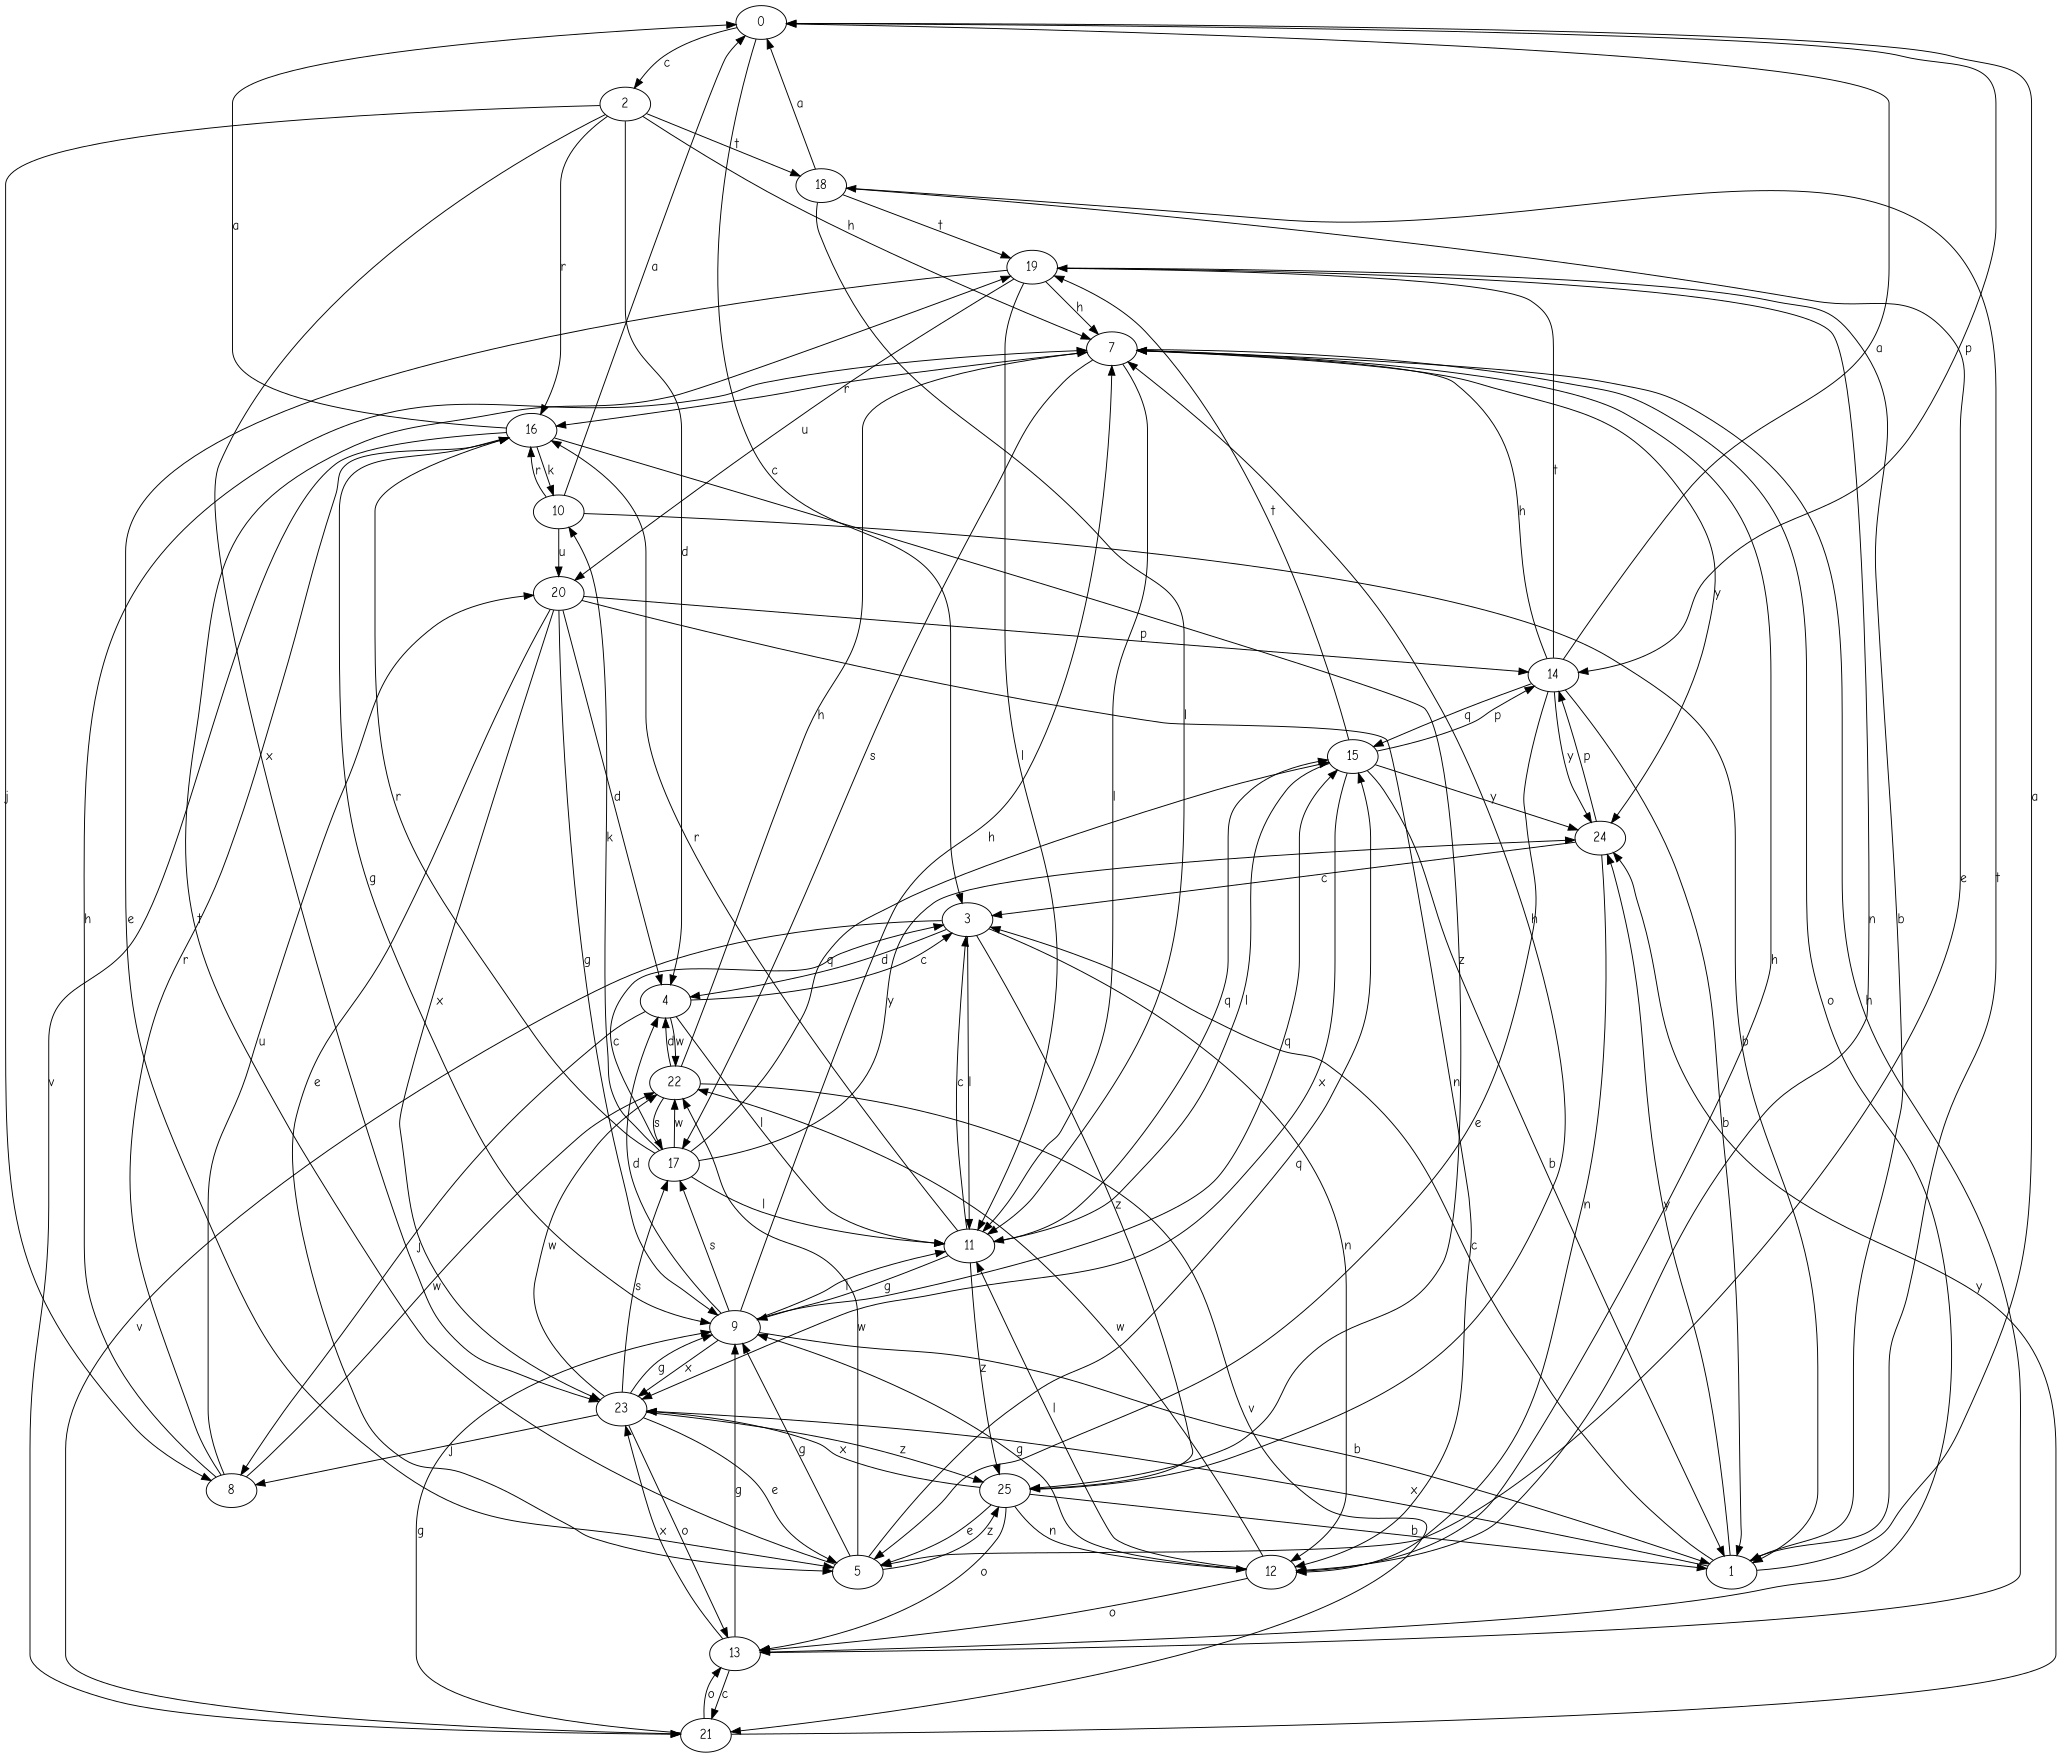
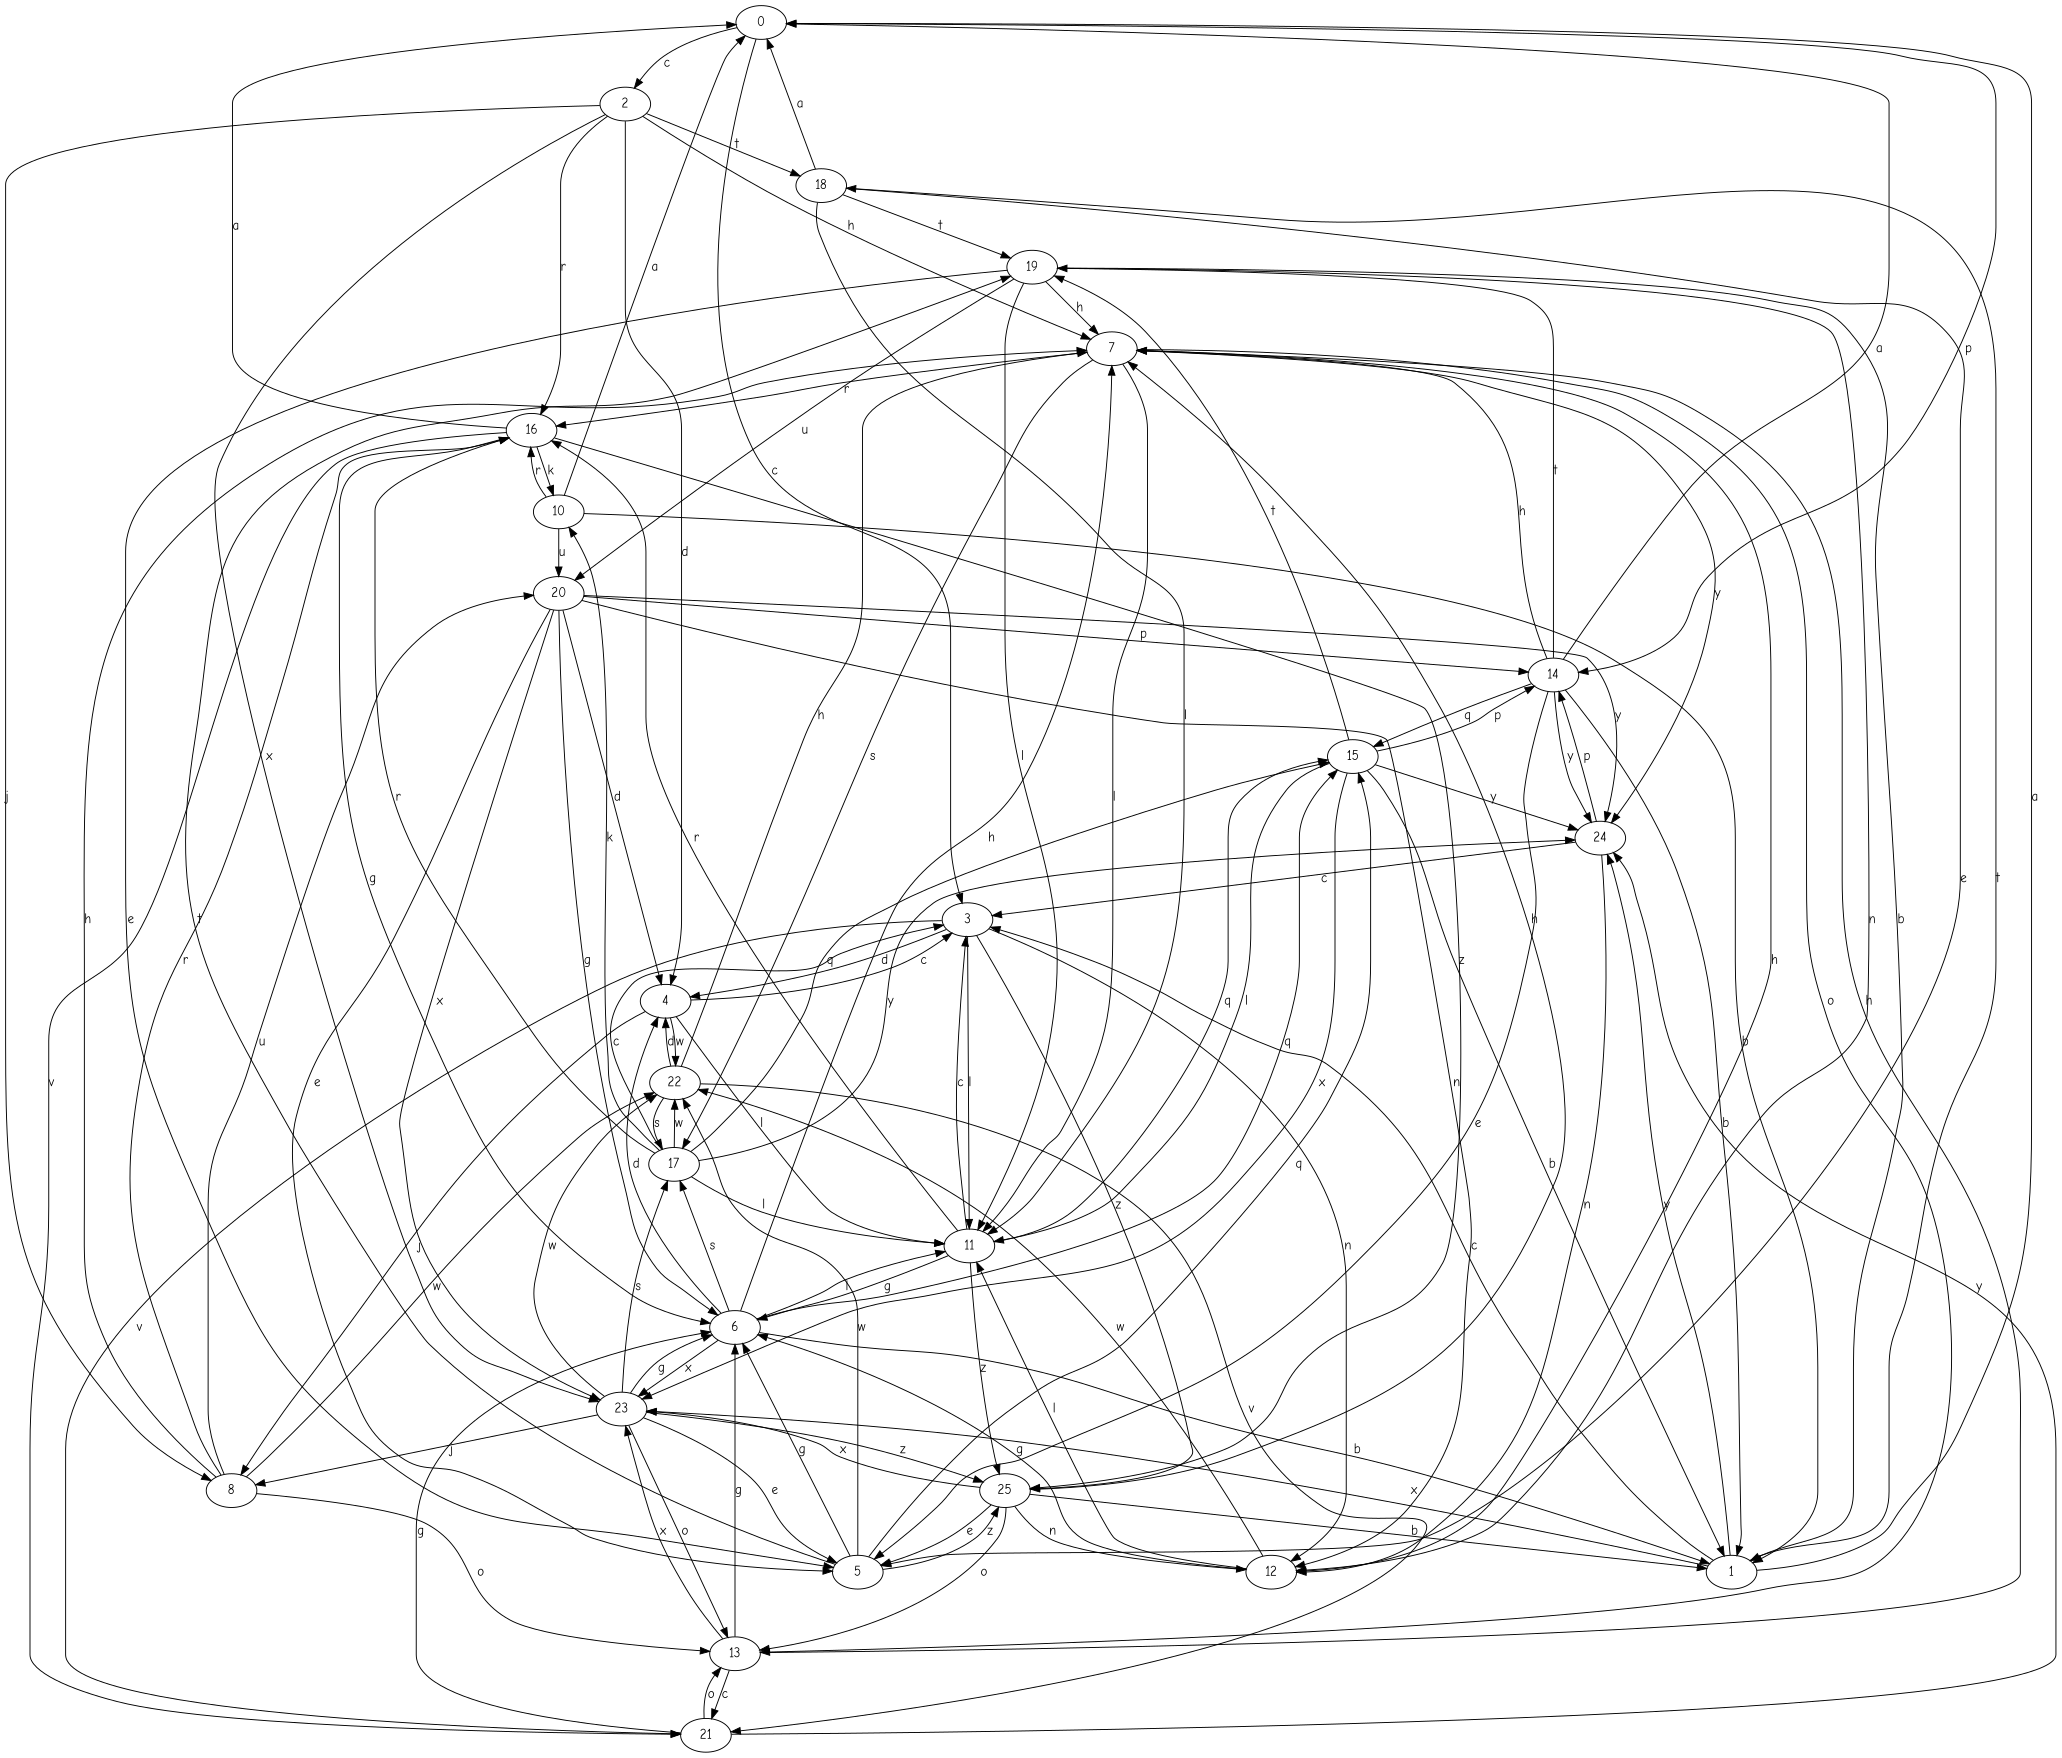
  strict digraph {
    fontname="Comic Neue"
    node [fontname="Comic Neue"]
    edge [fontname="Comic Neue"]
    0
    2
    3
    14
    18
    23
    4
    7
    8
    16
    11
    12
    21
    25
    1
    24
    5
    15
    19
    22
-   6 [label=9]
+   6
    17
    13
    20
    10
    0 -> 2 [label=c]
    0 -> 3 [label=c]
    0 -> 14 [label=p]
    2 -> 18 [label=t]
    2 -> 23 [label=x]
    2 -> 4 [label=d]
    2 -> 7 [label=h]
    2 -> 8 [label=j]
    2 -> 16 [label=r]
    3 -> 4 [label=d]
    3 -> 11 [label=l]
    3 -> 12 [label=n]
    3 -> 21 [label=v]
    3 -> 25 [label=z]
    14 -> 0 [label=a]
    14 -> 7 [label=h]
    14 -> 1 [label=b]
    14 -> 24 [label=y]
    14 -> 5 [label=e]
    14 -> 15 [label=q]
    14 -> 19 [label=t]
    18 -> 0 [label=a]
    18 -> 11 [label=l]
    18 -> 5 [label=e]
    18 -> 19 [label=t]
    23 -> 8 [label=j]
    23 -> 25 [label=z]
    23 -> 5 [label=e]
    23 -> 22 [label=w]
    23 -> 6 [label=g]
    23 -> 17 [label=s]
    23 -> 13 [label=o]
    4 -> 3 [label=c]
    4 -> 8 [label=j]
    4 -> 11 [label=l]
    4 -> 22 [label=w]
    7 -> 16 [label=r]
    7 -> 11 [label=l]
    7 -> 24 [label=y]
    7 -> 17 [label=s]
    7 -> 13 [label=o]
    8 -> 7 [label=h]
    8 -> 16 [label=r]
    8 -> 22 [label=w]
-   12 -> 13 [label=o]
+   8 -> 13 [label=o]
    8 -> 20 [label=u]
    16 -> 0 [label=a]
    16 -> 21 [label=v]
    16 -> 25 [label=z]
    16 -> 6 [label=g]
    16 -> 10 [label=k]
    11 -> 3 [label=c]
    11 -> 16 [label=r]
    11 -> 25 [label=z]
    11 -> 15 [label=q]
    11 -> 6 [label=g]
    12 -> 7 [label=h]
    12 -> 11 [label=l]
    12 -> 22 [label=w]
    12 -> 6 [label=g]
    21 -> 24 [label=y]
    21 -> 6 [label=g]
    21 -> 13 [label=o]
    25 -> 23 [label=x]
    25 -> 7 [label=h]
    25 -> 12 [label=n]
    25 -> 1 [label=b]
    25 -> 5 [label=e]
    25 -> 13 [label=o]
    1 -> 0 [label=a]
    1 -> 3 [label=c]
    1 -> 18 [label=t]
    1 -> 23 [label=x]
    1 -> 24 [label=y]
    24 -> 3 [label=c]
    24 -> 14 [label=p]
    24 -> 12 [label=n]
    5 -> 25 [label=z]
    5 -> 15 [label=q]
    5 -> 19 [label=t]
    5 -> 22 [label=w]
    5 -> 6 [label=g]
    15 -> 14 [label=p]
    15 -> 23 [label=x]
    15 -> 11 [label=l]
    15 -> 1 [label=b]
    15 -> 24 [label=y]
    15 -> 19 [label=t]
    19 -> 7 [label=h]
    19 -> 11 [label=l]
    19 -> 12 [label=n]
    19 -> 1 [label=b]
    19 -> 5 [label=e]
    19 -> 20 [label=u]
    22 -> 4 [label=d]
    22 -> 7 [label=h]
    22 -> 21 [label=v]
    22 -> 17 [label=s]
    6 -> 23 [label=x]
    6 -> 4 [label=d]
    6 -> 7 [label=h]
    6 -> 11 [label=l]
    6 -> 1 [label=b]
    6 -> 15 [label=q]
    6 -> 17 [label=s]
    17 -> 3 [label=c]
    17 -> 16 [label=r]
    17 -> 11 [label=l]
    17 -> 24 [label=y]
    17 -> 15 [label=q]
    17 -> 22 [label=w]
    17 -> 10 [label=k]
    13 -> 23 [label=x]
    13 -> 7 [label=h]
    13 -> 21 [label=c]
    13 -> 6 [label=g]
    20 -> 14 [label=p]
    20 -> 23 [label=x]
    20 -> 4 [label=d]
    20 -> 12 [label=n]
+   20 -> 24 [label=y]
    20 -> 5 [label=e]
    20 -> 6 [label=g]
    10 -> 0 [label=a]
    10 -> 16 [label=r]
    10 -> 1 [label=b]
    10 -> 20 [label=u]
  }
